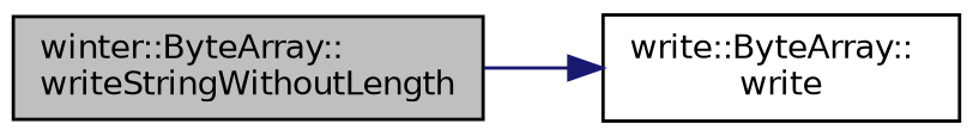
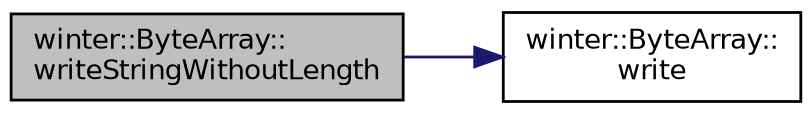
  digraph {
    rankdir=LR
    node [color=black fontname=Helvetica fontsize=10 shape=record style=filled]
    n1 [fillcolor=grey75 fontcolor=black height=0.2 label="winter::ByteArray::\lwriteStringWithoutLength" width=0.4]
-   n2 [fillcolor=white height=0.2 label="write::ByteArray::\lwrite" width=0.4]
+   n2 [fillcolor=white height=0.2 label="winter::ByteArray::\lwrite" width=0.4]
    n1 -> n2 [color=midnightblue fontname=Helvetica fontsize=10 labelfontname=Helvetica labelfontsize=10 style=solid]
  }
